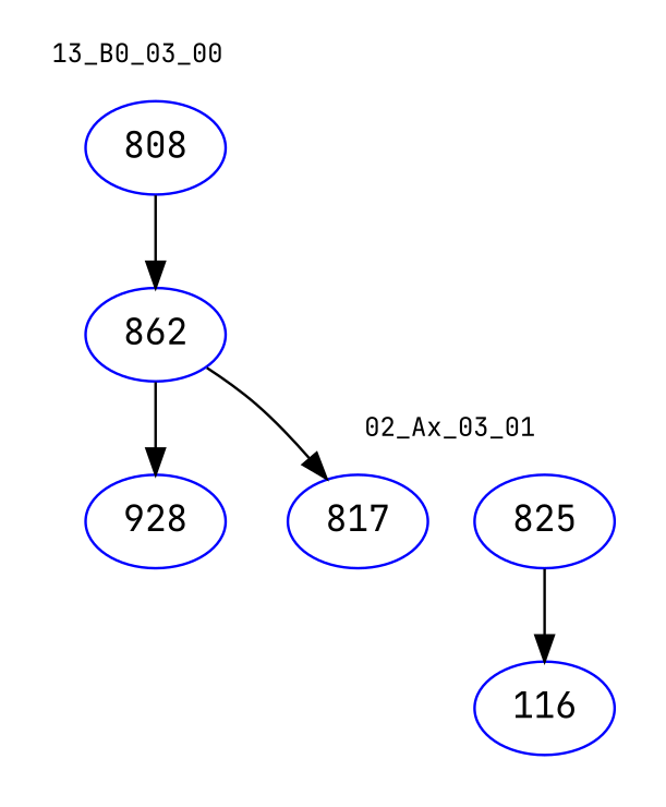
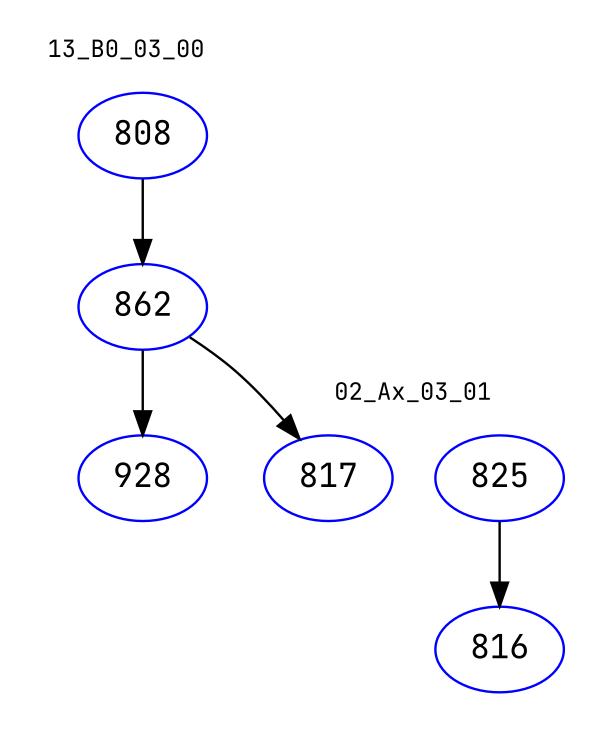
  digraph {
    fontname="JetBrains Mono"
    node [color=blue fontname="JetBrains Mono"]
    edge [color=black fontname="JetBrains Mono"]
    n1 [label=825]
-   n2 [label=116]
+   n2 [label=816]
    n3 [label=817]
    n4 [label=808]
    n5 [label=862]
    n6 [label=928]
    subgraph cluster_1 {
      color=white
      fontsize=10
      label="02_Ax_03_01"
      n1
      n2
      n3
    }
    subgraph cluster_2 {
      color=white
      fontsize=10
      label="13_B0_03_00"
      n4
      n5
      n6
    }
    n1 -> n2
    n4 -> n5
    n5 -> n3
    n5 -> n6
  }
